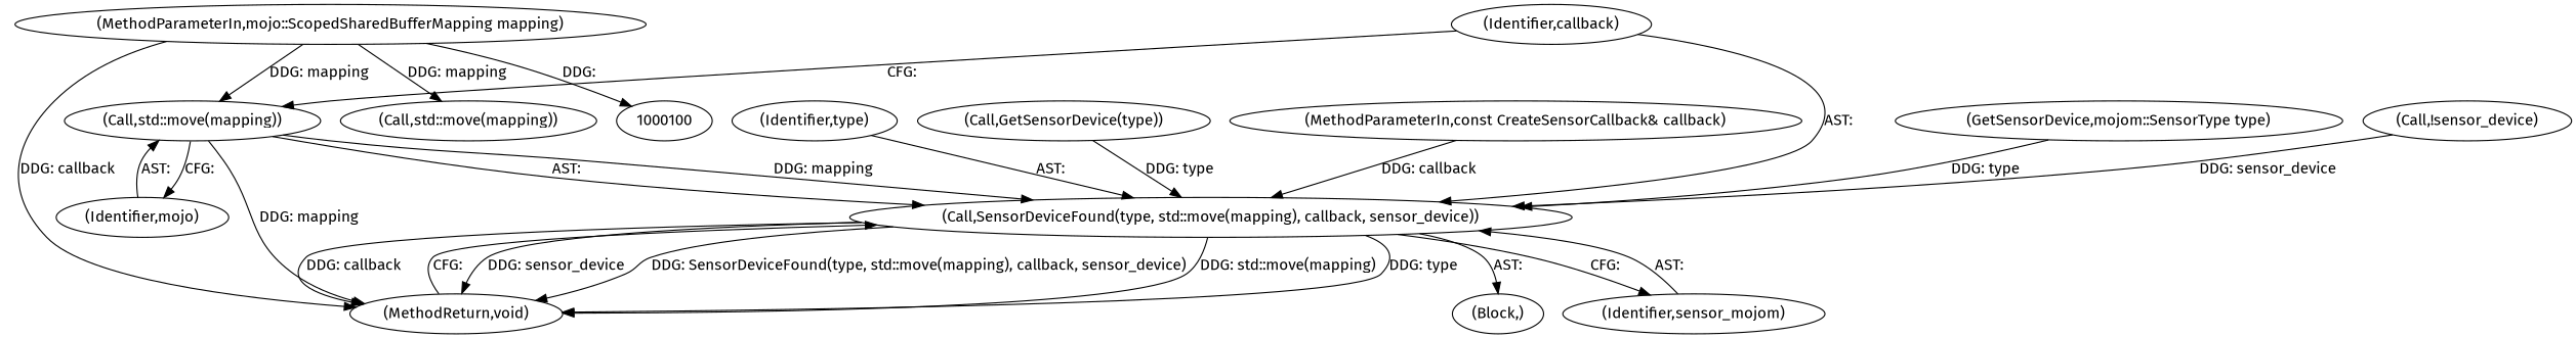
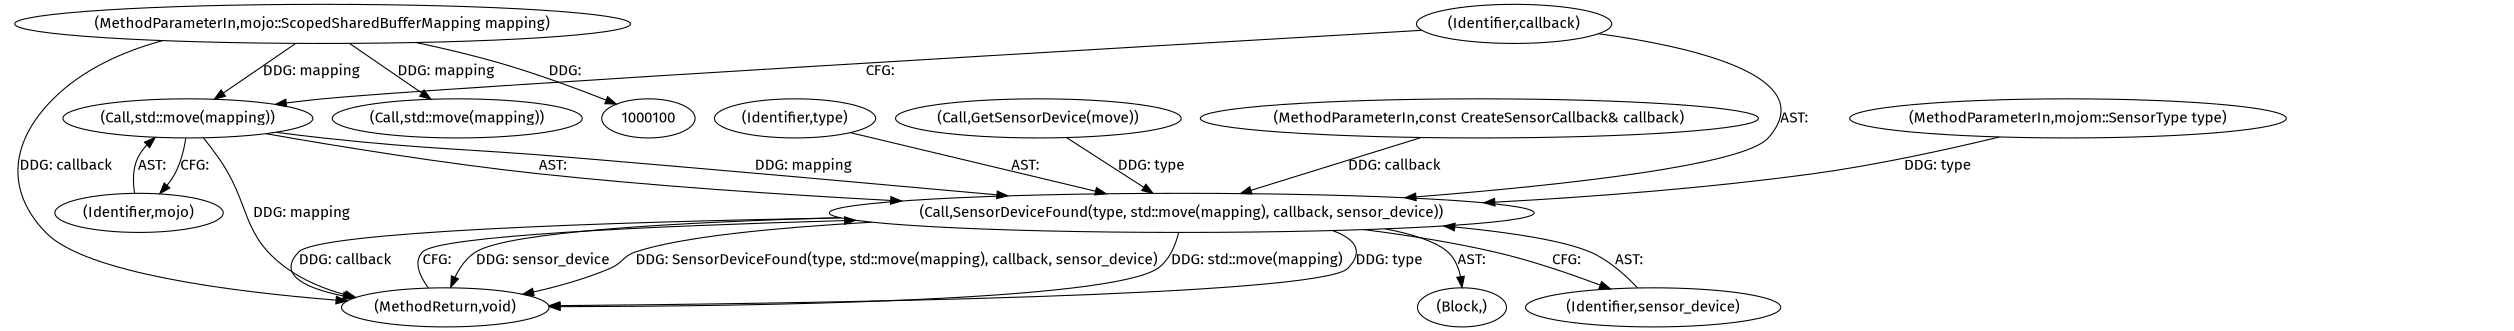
  digraph {
    fontname="Fira Sans"
    node [fontname="Fira Sans"]
    edge [fontname="Fira Sans"]
    n1 [label="(Call,std::move(mapping))"]
    n2 [label="(Call,SensorDeviceFound(type, std::move(mapping), callback, sensor_device))"]
    n3 [label="(MethodReturn,void)"]
    n4 [label="(Identifier,mojo)"]
    n5 [label="(Block,)"]
-   n6 [label="(Identifier,sensor_mojom)"]
+   n6 [label="(Identifier,sensor_device)"]
    n7 [label="(MethodParameterIn,mojo::ScopedSharedBufferMapping mapping)"]
    n8 [label="(Call,std::move(mapping))"]
    1000100
    n10 [label="(Identifier,type)"]
-   n11 [label="(Call,GetSensorDevice(type))"]
+   n11 [label="(Call,GetSensorDevice(move))"]
    n12 [label="(MethodParameterIn,const CreateSensorCallback& callback)"]
    n13 [label="(Identifier,callback)"]
-   n14 [label="(GetSensorDevice,mojom::SensorType type)"]
-   n15 [label="(Call,!sensor_device)"]
+   n14 [label="(MethodParameterIn,mojom::SensorType type)"]
    n1 -> n2 [label="AST: "]
    n1 -> n2 [label="DDG: mapping"]
    n1 -> n3 [label="DDG: mapping"]
    n1 -> n4 [label="CFG: "]
    n2 -> n3 [label="DDG: sensor_device"]
    n2 -> n3 [label="DDG: SensorDeviceFound(type, std::move(mapping), callback, sensor_device)"]
    n2 -> n3 [label="DDG: std::move(mapping)"]
    n2 -> n3 [label="DDG: type"]
    n2 -> n3 [label="DDG: callback"]
    n2 -> n5 [label="AST: "]
    n2 -> n6 [label="CFG: "]
    n3 -> n2 [label="CFG: "]
    n4 -> n1 [label="AST: "]
    n6 -> n2 [label="AST: "]
    n7 -> n1 [label="DDG: mapping"]
    n7 -> n3 [label="DDG: callback"]
    n7 -> n8 [label="DDG: mapping"]
    n7 -> 1000100 [label="DDG: "]
    n10 -> n2 [label="AST: "]
    n11 -> n2 [label="DDG: type"]
    n12 -> n2 [label="DDG: callback"]
    n13 -> n1 [label="CFG: "]
    n13 -> n2 [label="AST: "]
    n14 -> n2 [label="DDG: type"]
-   n15 -> n2 [label="DDG: sensor_device"]
  }
